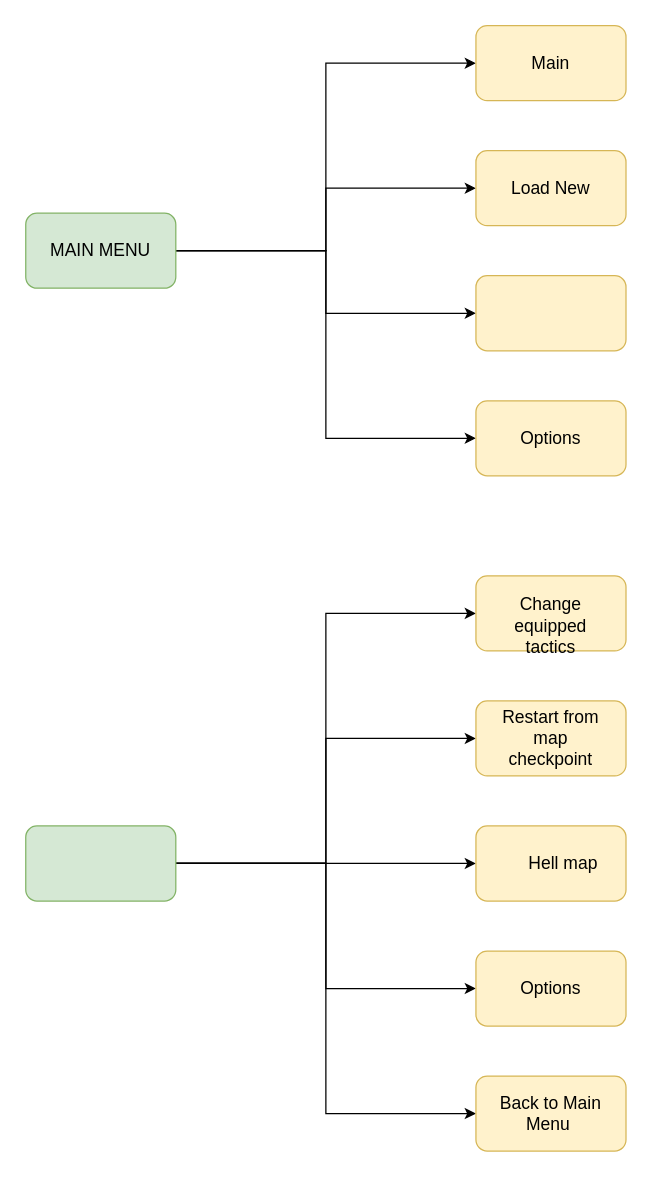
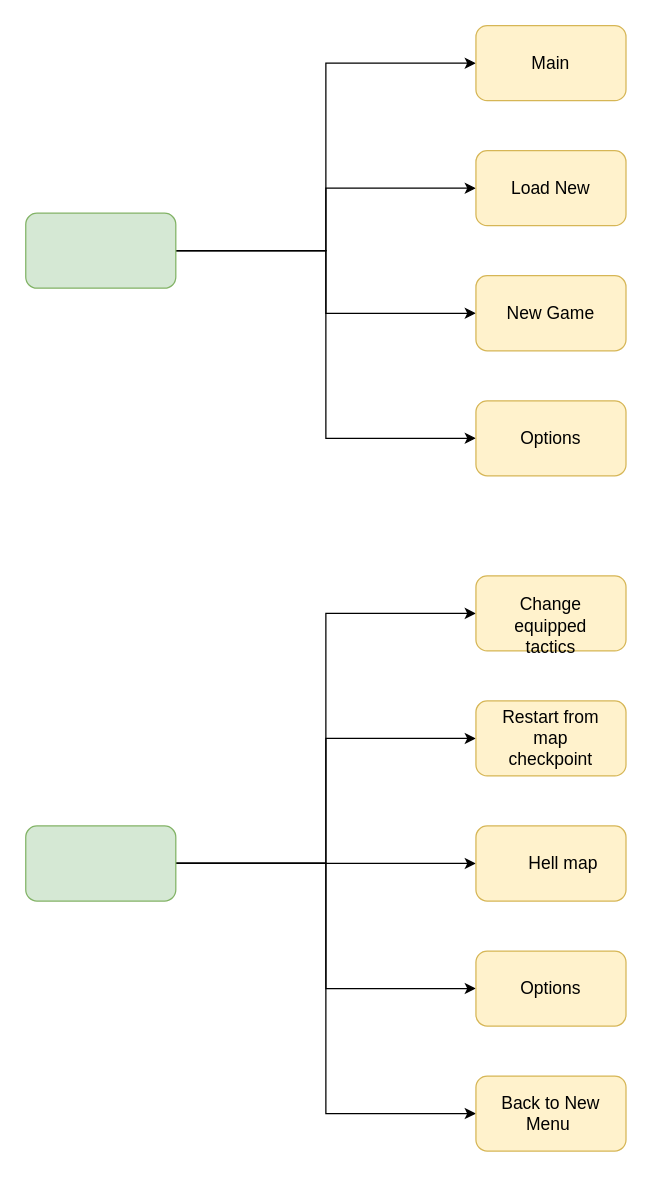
  <mxCell id="0" />
  <mxCell id="1" parent="0" />
  <mxCell id="2" style="edgeStyle=orthogonalEdgeStyle;rounded=0;orthogonalLoop=1;jettySize=auto;html=1;exitX=1;exitY=0.5;exitDx=0;exitDy=0;entryX=0;entryY=0.5;entryDx=0;entryDy=0;" edge="1" parent="1" source="6" target="8"><mxGeometry relative="1" as="geometry" /></mxCell>
  <mxCell id="3" style="edgeStyle=orthogonalEdgeStyle;rounded=0;orthogonalLoop=1;jettySize=auto;html=1;exitX=1;exitY=0.5;exitDx=0;exitDy=0;" edge="1" parent="1" source="6" target="10"><mxGeometry relative="1" as="geometry" /></mxCell>
  <mxCell id="4" style="edgeStyle=orthogonalEdgeStyle;rounded=0;orthogonalLoop=1;jettySize=auto;html=1;exitX=1;exitY=0.5;exitDx=0;exitDy=0;entryX=0;entryY=0.5;entryDx=0;entryDy=0;" edge="1" parent="1" source="6" target="12"><mxGeometry relative="1" as="geometry" /></mxCell>
  <mxCell id="5" style="edgeStyle=orthogonalEdgeStyle;rounded=0;orthogonalLoop=1;jettySize=auto;html=1;exitX=1;exitY=0.5;exitDx=0;exitDy=0;entryX=0;entryY=0.5;entryDx=0;entryDy=0;" edge="1" parent="1" source="6" target="14"><mxGeometry relative="1" as="geometry" /></mxCell>
  <mxCell id="6" value="" style="rounded=1;whiteSpace=wrap;html=1;fillColor=#d5e8d4;strokeColor=#82b366;" vertex="1" parent="1"><mxGeometry x="20" y="170" width="120" height="60" as="geometry" /></mxCell>
- <mxCell id="7" value="&lt;span style=&quot;font-size: 14px&quot;&gt;MAIN MENU&lt;/span&gt;" style="text;html=1;strokeColor=none;fillColor=none;align=center;verticalAlign=middle;whiteSpace=wrap;rounded=0;" vertex="1" parent="1"><mxGeometry x="35" y="190" width="90" height="20" as="geometry" /></mxCell>
  <mxCell id="8" value="" style="rounded=1;whiteSpace=wrap;html=1;fillColor=#fff2cc;strokeColor=#d6b656;" vertex="1" parent="1"><mxGeometry x="380" y="20" width="120" height="60" as="geometry" /></mxCell>
  <mxCell id="9" value="&lt;span style=&quot;font-size: 14px&quot;&gt;Main&lt;/span&gt;" style="text;html=1;strokeColor=none;fillColor=none;align=center;verticalAlign=middle;whiteSpace=wrap;rounded=0;" vertex="1" parent="1"><mxGeometry x="395" y="40" width="90" height="20" as="geometry" /></mxCell>
  <mxCell id="10" value="" style="rounded=1;whiteSpace=wrap;html=1;fillColor=#fff2cc;strokeColor=#d6b656;" vertex="1" parent="1"><mxGeometry x="380" y="120" width="120" height="60" as="geometry" /></mxCell>
  <mxCell id="11" value="&lt;span style=&quot;font-size: 14px&quot;&gt;Load New&lt;/span&gt;" style="text;html=1;strokeColor=none;fillColor=none;align=center;verticalAlign=middle;whiteSpace=wrap;rounded=0;" vertex="1" parent="1"><mxGeometry x="395" y="140" width="90" height="20" as="geometry" /></mxCell>
  <mxCell id="12" value="" style="rounded=1;whiteSpace=wrap;html=1;fillColor=#fff2cc;strokeColor=#d6b656;" vertex="1" parent="1"><mxGeometry x="380" y="220" width="120" height="60" as="geometry" /></mxCell>
+ <mxCell id="13" value="&lt;span style=&quot;font-size: 14px&quot;&gt;New Game&lt;/span&gt;" style="text;html=1;strokeColor=none;fillColor=none;align=center;verticalAlign=middle;whiteSpace=wrap;rounded=0;" vertex="1" parent="1"><mxGeometry x="395" y="240" width="90" height="20" as="geometry" /></mxCell>
  <mxCell id="14" value="" style="rounded=1;whiteSpace=wrap;html=1;fillColor=#fff2cc;strokeColor=#d6b656;" vertex="1" parent="1"><mxGeometry x="380" y="320" width="120" height="60" as="geometry" /></mxCell>
  <mxCell id="15" value="&lt;span style=&quot;font-size: 14px&quot;&gt;Options&lt;/span&gt;" style="text;html=1;strokeColor=none;fillColor=none;align=center;verticalAlign=middle;whiteSpace=wrap;rounded=0;" vertex="1" parent="1"><mxGeometry x="395" y="340" width="90" height="20" as="geometry" /></mxCell>
  <mxCell id="16" style="edgeStyle=orthogonalEdgeStyle;rounded=0;orthogonalLoop=1;jettySize=auto;html=1;exitX=1;exitY=0.5;exitDx=0;exitDy=0;entryX=0;entryY=0.5;entryDx=0;entryDy=0;" edge="1" parent="1" source="21" target="22"><mxGeometry relative="1" as="geometry" /></mxCell>
  <mxCell id="17" style="edgeStyle=orthogonalEdgeStyle;rounded=0;orthogonalLoop=1;jettySize=auto;html=1;exitX=1;exitY=0.5;exitDx=0;exitDy=0;" edge="1" parent="1" source="21" target="24"><mxGeometry relative="1" as="geometry" /></mxCell>
  <mxCell id="18" style="edgeStyle=orthogonalEdgeStyle;rounded=0;orthogonalLoop=1;jettySize=auto;html=1;exitX=1;exitY=0.5;exitDx=0;exitDy=0;entryX=0;entryY=0.5;entryDx=0;entryDy=0;" edge="1" parent="1" source="21" target="26"><mxGeometry relative="1" as="geometry" /></mxCell>
  <mxCell id="19" style="edgeStyle=orthogonalEdgeStyle;rounded=0;orthogonalLoop=1;jettySize=auto;html=1;exitX=1;exitY=0.5;exitDx=0;exitDy=0;entryX=0;entryY=0.5;entryDx=0;entryDy=0;" edge="1" parent="1" source="21" target="28"><mxGeometry relative="1" as="geometry" /></mxCell>
  <mxCell id="20" style="edgeStyle=orthogonalEdgeStyle;rounded=0;orthogonalLoop=1;jettySize=auto;html=1;exitX=1;exitY=0.5;exitDx=0;exitDy=0;entryX=0;entryY=0.5;entryDx=0;entryDy=0;" edge="1" parent="1" source="21" target="30"><mxGeometry relative="1" as="geometry" /></mxCell>
  <mxCell id="21" value="" style="rounded=1;whiteSpace=wrap;html=1;fillColor=#d5e8d4;strokeColor=#82b366;" vertex="1" parent="1"><mxGeometry x="20" y="660" width="120" height="60" as="geometry" /></mxCell>
  <mxCell id="22" value="" style="rounded=1;whiteSpace=wrap;html=1;fillColor=#fff2cc;strokeColor=#d6b656;" vertex="1" parent="1"><mxGeometry x="380" y="460" width="120" height="60" as="geometry" /></mxCell>
  <mxCell id="23" value="&lt;span style=&quot;font-size: 14px&quot;&gt;Change equipped tactics&lt;/span&gt;" style="text;html=1;strokeColor=none;fillColor=none;align=center;verticalAlign=middle;whiteSpace=wrap;rounded=0;" vertex="1" parent="1"><mxGeometry x="395" y="490" width="90" height="20" as="geometry" /></mxCell>
  <mxCell id="24" value="" style="rounded=1;whiteSpace=wrap;html=1;fillColor=#fff2cc;strokeColor=#d6b656;" vertex="1" parent="1"><mxGeometry x="380" y="660" width="120" height="60" as="geometry" /></mxCell>
  <mxCell id="25" value="&lt;span style=&quot;font-size: 14px&quot;&gt;Hell map&lt;/span&gt;" style="text;html=1;strokeColor=none;fillColor=none;align=center;verticalAlign=middle;whiteSpace=wrap;rounded=0;" vertex="1" parent="1"><mxGeometry x="405" y="680" width="90" height="20" as="geometry" /></mxCell>
  <mxCell id="26" value="" style="rounded=1;whiteSpace=wrap;html=1;fillColor=#fff2cc;strokeColor=#d6b656;" vertex="1" parent="1"><mxGeometry x="380" y="760" width="120" height="60" as="geometry" /></mxCell>
  <mxCell id="27" value="&lt;span style=&quot;font-size: 14px&quot;&gt;Options&lt;/span&gt;" style="text;html=1;strokeColor=none;fillColor=none;align=center;verticalAlign=middle;whiteSpace=wrap;rounded=0;" vertex="1" parent="1"><mxGeometry x="395" y="780" width="90" height="20" as="geometry" /></mxCell>
  <mxCell id="28" value="" style="rounded=1;whiteSpace=wrap;html=1;fillColor=#fff2cc;strokeColor=#d6b656;" vertex="1" parent="1"><mxGeometry x="380" y="860" width="120" height="60" as="geometry" /></mxCell>
- <mxCell id="29" value="&lt;span style=&quot;font-size: 14px&quot;&gt;Back to Main Menu&amp;nbsp;&lt;/span&gt;" style="text;html=1;strokeColor=none;fillColor=none;align=center;verticalAlign=middle;whiteSpace=wrap;rounded=0;" vertex="1" parent="1"><mxGeometry x="395" y="880" width="90" height="20" as="geometry" /></mxCell>
+ <mxCell id="29" value="&lt;span style=&quot;font-size: 14px&quot;&gt;Back to New Menu&amp;nbsp;&lt;/span&gt;" style="text;html=1;strokeColor=none;fillColor=none;align=center;verticalAlign=middle;whiteSpace=wrap;rounded=0;" vertex="1" parent="1"><mxGeometry x="395" y="880" width="90" height="20" as="geometry" /></mxCell>
  <mxCell id="30" value="" style="rounded=1;whiteSpace=wrap;html=1;fillColor=#fff2cc;strokeColor=#d6b656;" vertex="1" parent="1"><mxGeometry x="380" y="560" width="120" height="60" as="geometry" /></mxCell>
  <mxCell id="31" value="&lt;span style=&quot;font-size: 14px&quot;&gt;Restart from map checkpoint&lt;/span&gt;" style="text;html=1;strokeColor=none;fillColor=none;align=center;verticalAlign=middle;whiteSpace=wrap;rounded=0;" vertex="1" parent="1"><mxGeometry x="395" y="580" width="90" height="20" as="geometry" /></mxCell>
